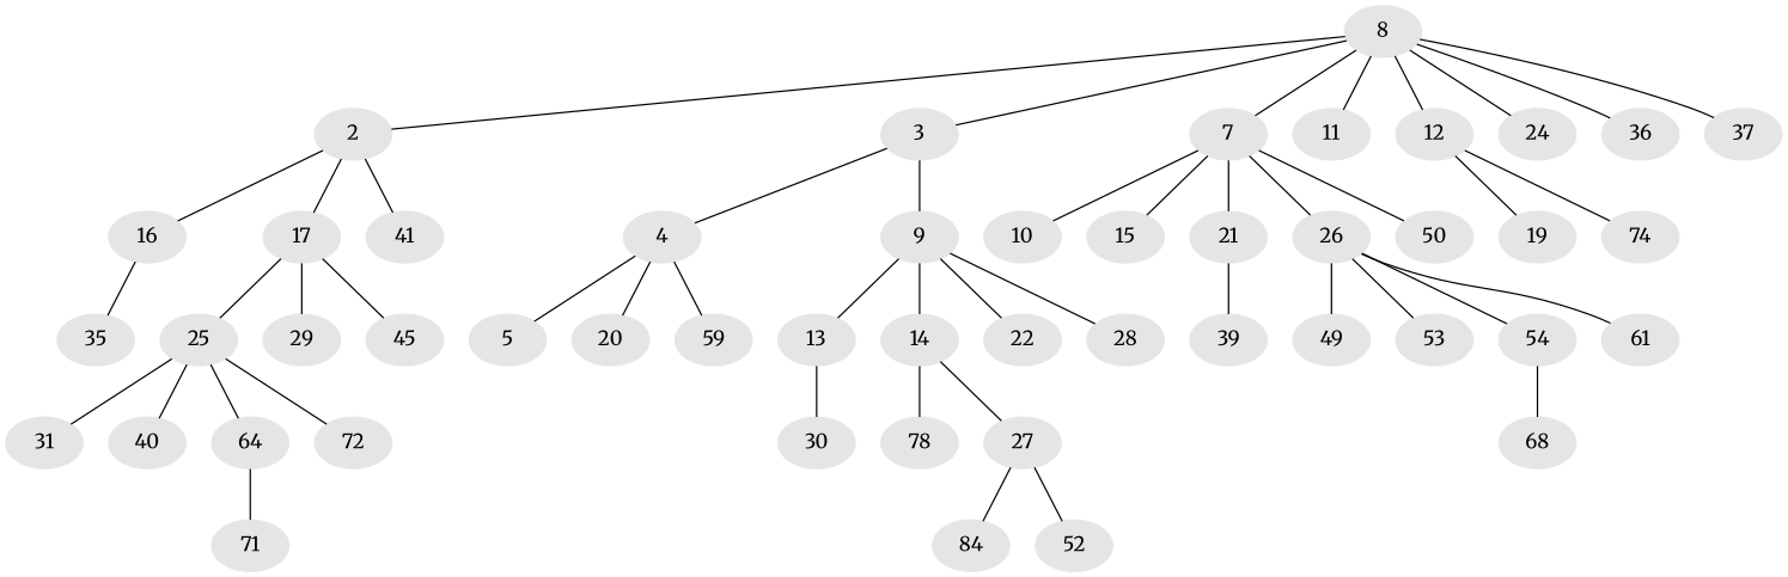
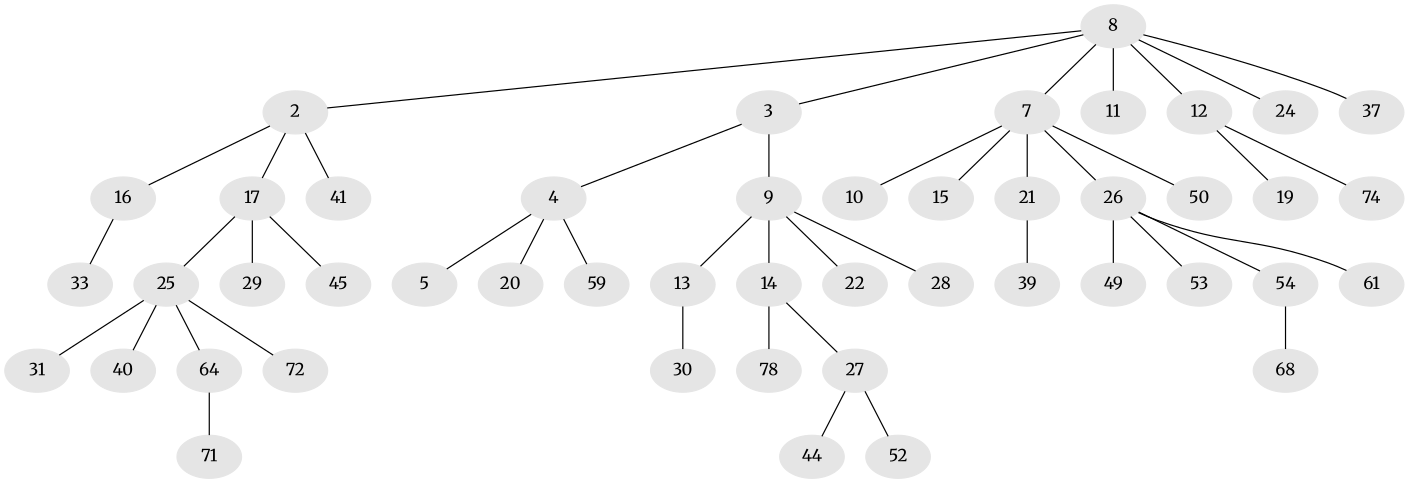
  graph {
    fontname=Merriweather
    node [color=gray90 fontname=Merriweather style=filled]
    edge [fontname=Merriweather]
    n1 [label=8 super="+8"]
    2 [super="+34"]
    3
    7 [super="+32"]
    11
    12 [super="+63"]
    24
-   36
    37 [super="+43"]
    16 [super="+25"]
    17 [super="+55"]
    41 [super="+56"]
    4 [super="+6"]
    9 [super="+42"]
    10
    15
    21 [super="+51"]
    26 [super="+48"]
    50 [super="+69"]
    19
    74
-   35 [super="+46"]
+   35 [super="+46" label=33]
    n23 [label=25 super="+67"]
    29 [super="+38"]
    45
    5 [super="+65"]
    20
    59
    13 [super="+60"]
    14
    22
    28
    39 [super="+47"]
    49
    53 [super="+70"]
    54 [super="+58"]
    61 [super="+66"]
    30 [super="+62"]
    n39 [label=78 super="+57"]
    27 [super="+33"]
-   44 [label=84]
+   44
    52
    31
    40
    64
    72
    71 [super="+73"]
    68
    n1 -- 2
    n1 -- 3
    n1 -- 7
    n1 -- 11
    n1 -- 12
    n1 -- 24
-   n1 -- 36
    n1 -- 37
    2 -- 16
    2 -- 17
    2 -- 41
    3 -- 4
    3 -- 9
    7 -- 10
    7 -- 15
    7 -- 21
    7 -- 26
    7 -- 50
    12 -- 19
    12 -- 74
    16 -- 35
    17 -- n23
    17 -- 29
    17 -- 45
    4 -- 5
    4 -- 20
    4 -- 59
    9 -- 13
    9 -- 14
    9 -- 22
    9 -- 28
    21 -- 39
    26 -- 49
    26 -- 53
    26 -- 54
    26 -- 61
    n23 -- 31
    n23 -- 40
    n23 -- 64
    n23 -- 72
    13 -- 30
    14 -- n39
    14 -- 27
    54 -- 68
    27 -- 44
    27 -- 52
    64 -- 71
  }
